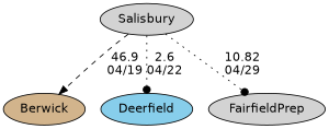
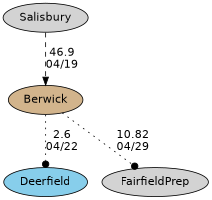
  digraph {
    fontname="DejaVu Sans"
    node [fillcolor=lightgrey fontname="DejaVu Sans" style=filled]
    edge [arrowhead=dot fontname="DejaVu Sans" random=random style=dotted]
    Berwick [fillcolor=tan]
    Salisbury
    Deerfield [fillcolor=skyblue]
    FairfieldPrep
-   Salisbury -> Deerfield [label="2.6\n04/22" weight=98]
-   Salisbury -> FairfieldPrep [label="10.82\n04/29" weight=90]
+   Berwick -> Deerfield [label="2.6\n04/22" weight=98]
+   Berwick -> FairfieldPrep [label="10.82\n04/29" weight=90]
    Salisbury -> Berwick [arrowhead=normal label="46.9\n04/19" style=dashed weight=54]
  }
